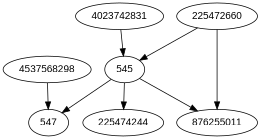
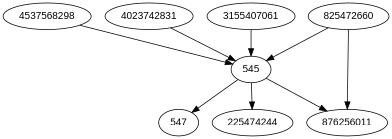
  strict digraph {
    fontname="Liberation Sans"
    node [fontname="Liberation Sans"]
    edge [fontname="Liberation Sans"]
    545
    547
-   876255011
+   876255011 [label=876256011]
    225474244
    n5 [label=4537568298]
    4023742831
-   225472660
+   225472660 [label=825472660]
+   3155407061
    545 -> 547
    545 -> 876255011
    545 -> 225474244
-   n5 -> 547
+   n5 -> 545
    4023742831 -> 545
    225472660 -> 545
    225472660 -> 876255011
+   3155407061 -> 545
  }
